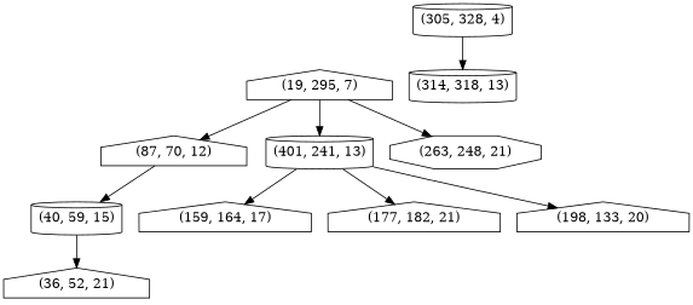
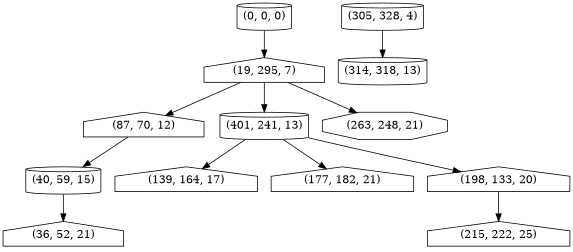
  digraph {
    node [shape=house]
+   "(0, 0, 0)" [shape=cylinder]
    "(19, 295, 7)"
    n3 [label="(87, 70, 12)"]
    n4 [label="(401, 241, 13)" shape=cylinder]
    n5 [label="(263, 248, 21)" shape=octagon]
    "(305, 328, 4)" [shape=cylinder]
    "(314, 318, 13)" [shape=cylinder]
    "(40, 59, 15)" [shape=cylinder]
-   "(159, 164, 17)"
+   "(159, 164, 17)" [label="(139, 164, 17)"]
    "(177, 182, 21)"
    n11 [label="(198, 133, 20)"]
    n12 [label="(36, 52, 21)"]
+   "(215, 222, 25)"
+   "(0, 0, 0)" -> "(19, 295, 7)"
    "(19, 295, 7)" -> n3
    "(19, 295, 7)" -> n4
    "(19, 295, 7)" -> n5
    n3 -> "(40, 59, 15)"
    n4 -> "(159, 164, 17)"
    n4 -> "(177, 182, 21)"
    n4 -> n11
    "(305, 328, 4)" -> "(314, 318, 13)"
    "(40, 59, 15)" -> n12
+   n11 -> "(215, 222, 25)"
  }
